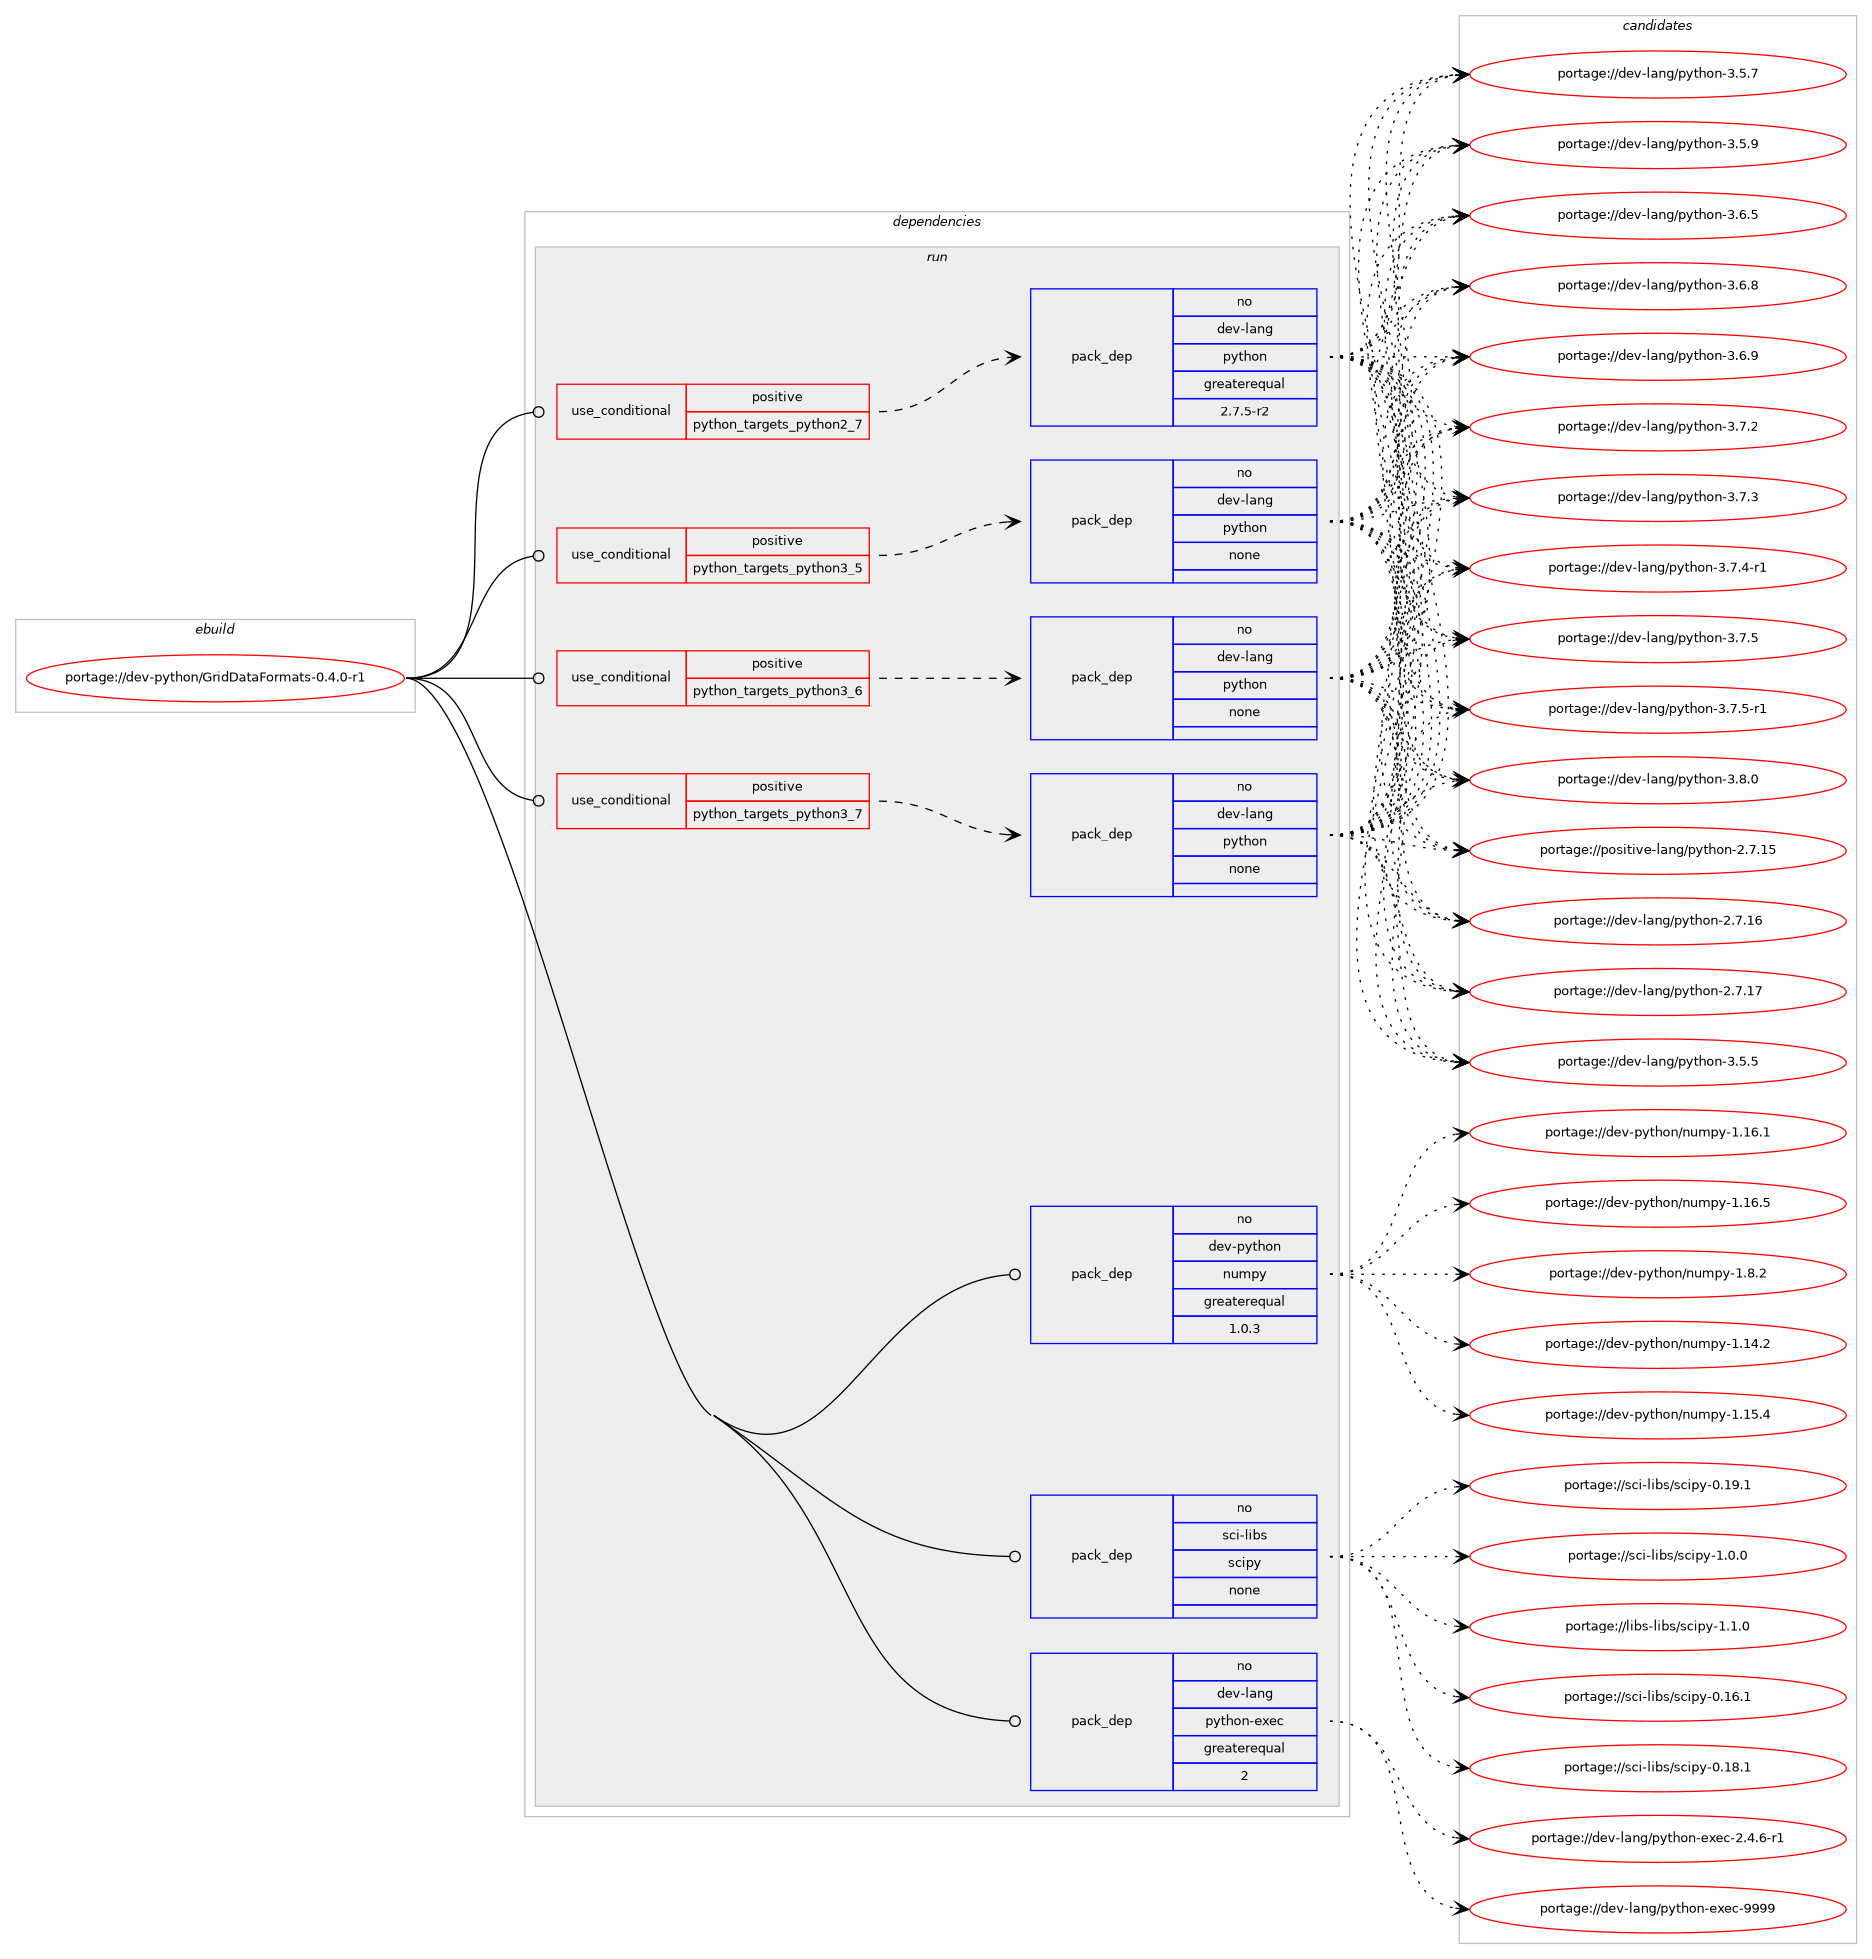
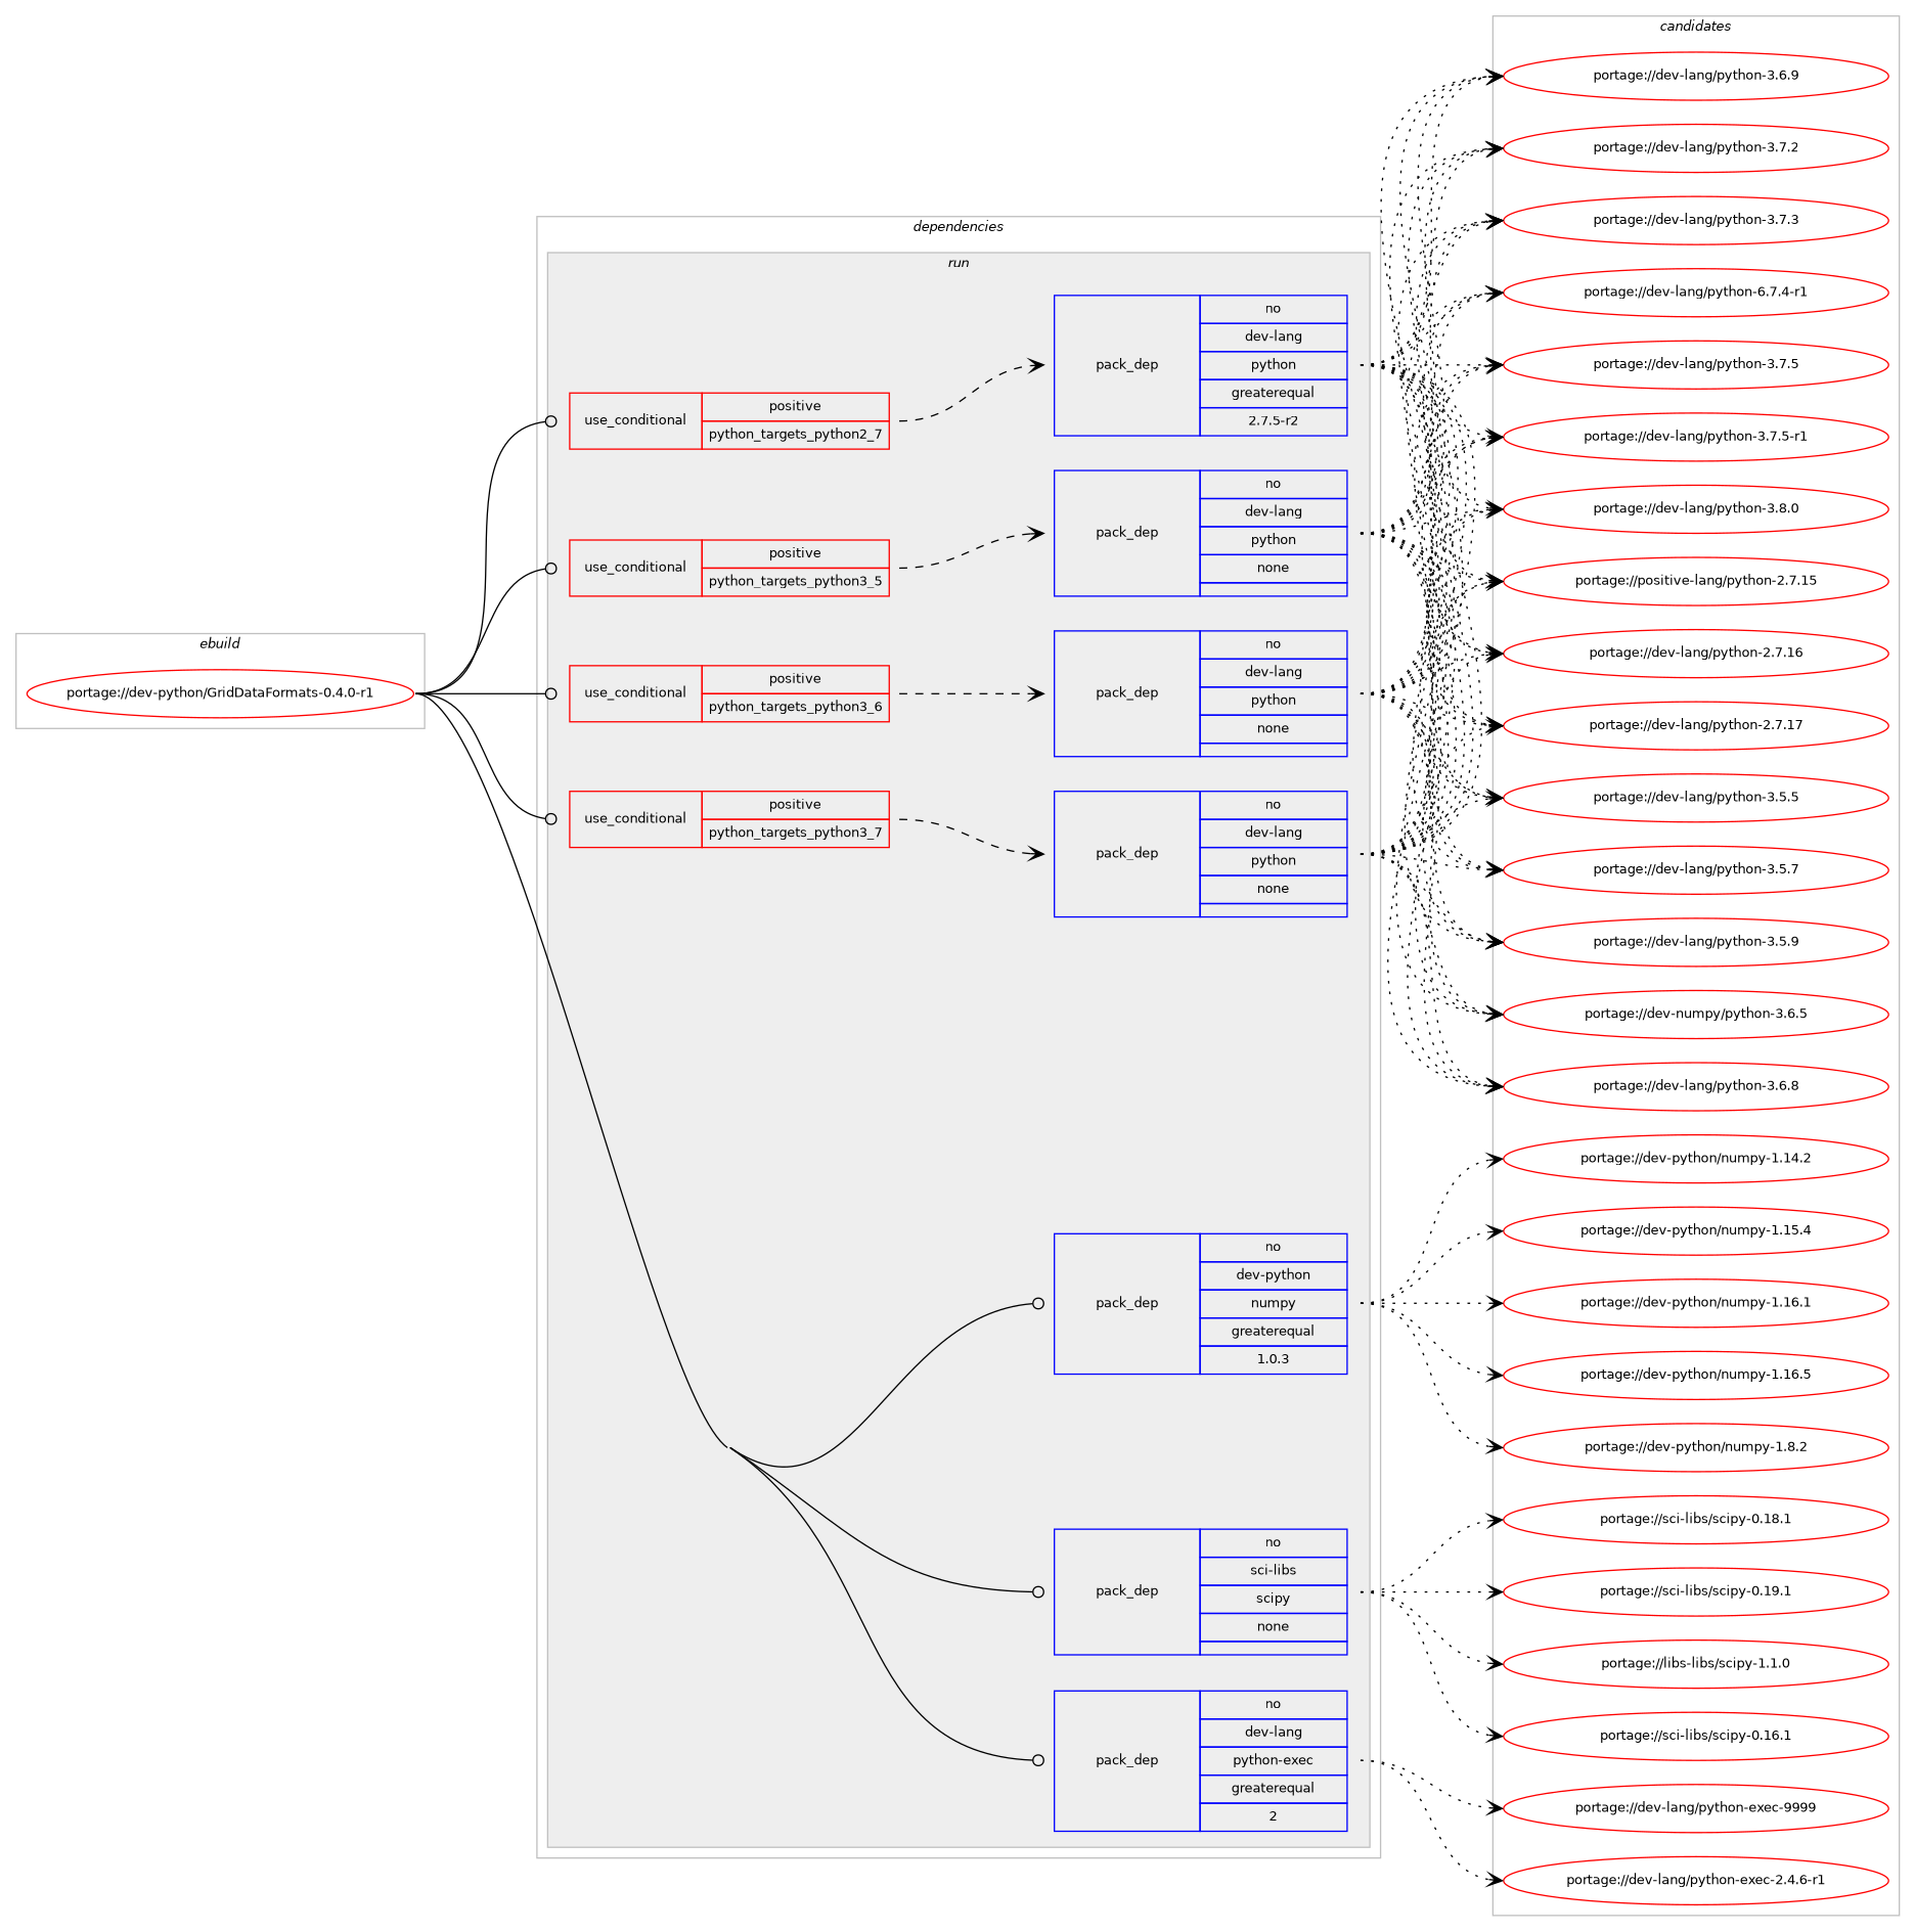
  digraph {
    compound=true
    concentrate=true
    fontname=Helvetica
    fontsize=10
    newrank=true
    rankdir=LR
    ranksep=1.5
    node [color=red fontname=Helvetica fontsize=10]
    edge [arrowhead=vee headport=w style=dotted tailport=e weight=100]
    n1 [label="portage://dev-python/GridDataFormats-0.4.0-r1" width=4]
    n2 [color=blue label=<<TABLE BORDER="0" CELLBORDER="1" CELLSPACING="0" CELLPADDING="4" WIDTH="220"><TR><TD ROWSPAN="6" CELLPADDING="30">pack_dep</TD></TR><TR><TD WIDTH="110">no</TD></TR><TR><TD>dev-lang</TD></TR><TR><TD>python</TD></TR><TR><TD>greaterequal</TD></TR><TR><TD>2.7.5-r2</TD></TR></TABLE>> shape=none]
    n3 [label=<<TABLE BORDER="0" CELLBORDER="1" CELLSPACING="0" CELLPADDING="4"><TR><TD ROWSPAN="3" CELLPADDING="10">use_conditional</TD></TR><TR><TD>positive</TD></TR><TR><TD>python_targets_python2_7</TD></TR></TABLE>> shape=none]
    n4 [color=blue label=<<TABLE BORDER="0" CELLBORDER="1" CELLSPACING="0" CELLPADDING="4" WIDTH="220"><TR><TD ROWSPAN="6" CELLPADDING="30">pack_dep</TD></TR><TR><TD WIDTH="110">no</TD></TR><TR><TD>dev-lang</TD></TR><TR><TD>python</TD></TR><TR><TD>none</TD></TR><TR><TD></TD></TR></TABLE>> shape=none]
    n5 [label=<<TABLE BORDER="0" CELLBORDER="1" CELLSPACING="0" CELLPADDING="4"><TR><TD ROWSPAN="3" CELLPADDING="10">use_conditional</TD></TR><TR><TD>positive</TD></TR><TR><TD>python_targets_python3_5</TD></TR></TABLE>> shape=none]
    n6 [color=blue label=<<TABLE BORDER="0" CELLBORDER="1" CELLSPACING="0" CELLPADDING="4" WIDTH="220"><TR><TD ROWSPAN="6" CELLPADDING="30">pack_dep</TD></TR><TR><TD WIDTH="110">no</TD></TR><TR><TD>dev-lang</TD></TR><TR><TD>python</TD></TR><TR><TD>none</TD></TR><TR><TD></TD></TR></TABLE>> shape=none]
    n7 [label=<<TABLE BORDER="0" CELLBORDER="1" CELLSPACING="0" CELLPADDING="4"><TR><TD ROWSPAN="3" CELLPADDING="10">use_conditional</TD></TR><TR><TD>positive</TD></TR><TR><TD>python_targets_python3_6</TD></TR></TABLE>> shape=none]
    n8 [color=blue label=<<TABLE BORDER="0" CELLBORDER="1" CELLSPACING="0" CELLPADDING="4" WIDTH="220"><TR><TD ROWSPAN="6" CELLPADDING="30">pack_dep</TD></TR><TR><TD WIDTH="110">no</TD></TR><TR><TD>dev-lang</TD></TR><TR><TD>python</TD></TR><TR><TD>none</TD></TR><TR><TD></TD></TR></TABLE>> shape=none]
    n9 [label=<<TABLE BORDER="0" CELLBORDER="1" CELLSPACING="0" CELLPADDING="4"><TR><TD ROWSPAN="3" CELLPADDING="10">use_conditional</TD></TR><TR><TD>positive</TD></TR><TR><TD>python_targets_python3_7</TD></TR></TABLE>> shape=none]
    n10 [color=blue label=<<TABLE BORDER="0" CELLBORDER="1" CELLSPACING="0" CELLPADDING="4" WIDTH="220"><TR><TD ROWSPAN="6" CELLPADDING="30">pack_dep</TD></TR><TR><TD WIDTH="110">no</TD></TR><TR><TD>dev-lang</TD></TR><TR><TD>python-exec</TD></TR><TR><TD>greaterequal</TD></TR><TR><TD>2</TD></TR></TABLE>> shape=none]
    n11 [color=blue label=<<TABLE BORDER="0" CELLBORDER="1" CELLSPACING="0" CELLPADDING="4" WIDTH="220"><TR><TD ROWSPAN="6" CELLPADDING="30">pack_dep</TD></TR><TR><TD WIDTH="110">no</TD></TR><TR><TD>dev-python</TD></TR><TR><TD>numpy</TD></TR><TR><TD>greaterequal</TD></TR><TR><TD>1.0.3</TD></TR></TABLE>> shape=none]
    n12 [color=blue label=<<TABLE BORDER="0" CELLBORDER="1" CELLSPACING="0" CELLPADDING="4" WIDTH="220"><TR><TD ROWSPAN="6" CELLPADDING="30">pack_dep</TD></TR><TR><TD WIDTH="110">no</TD></TR><TR><TD>sci-libs</TD></TR><TR><TD>scipy</TD></TR><TR><TD>none</TD></TR><TR><TD></TD></TR></TABLE>> shape=none]
    n13 [label="portage://positive-lang/python-2.7.15" width=4]
    n14 [label="portage://dev-lang/python-2.7.16" width=4]
    n15 [label="portage://dev-lang/python-2.7.17" width=4]
    n16 [label="portage://dev-lang/python-3.5.5" width=4]
    n17 [label="portage://dev-lang/python-3.5.7" width=4]
    n18 [label="portage://dev-lang/python-3.5.9" width=4]
-   n19 [label="portage://dev-lang/python-3.6.5" width=4]
+   n19 [label="portage://dev-numpy/python-3.6.5" width=4]
    n20 [label="portage://dev-lang/python-3.6.8" width=4]
    n21 [label="portage://dev-lang/python-3.6.9" width=4]
    n22 [label="portage://dev-lang/python-3.7.2" width=4]
    n23 [label="portage://dev-lang/python-3.7.3" width=4]
-   n24 [label="portage://dev-lang/python-3.7.4-r1" width=4]
+   n24 [label="portage://dev-lang/python-6.7.4-r1" width=4]
    n25 [label="portage://dev-lang/python-3.7.5" width=4]
    n26 [label="portage://dev-lang/python-3.7.5-r1" width=4]
    n27 [label="portage://dev-lang/python-3.8.0" width=4]
    n28 [label="portage://dev-lang/python-exec-2.4.6-r1" width=4]
    n29 [label="portage://dev-lang/python-exec-9999" width=4]
    n30 [label="portage://dev-python/numpy-1.14.2" width=4]
    n31 [label="portage://dev-python/numpy-1.15.4" width=4]
    n32 [label="portage://dev-python/numpy-1.16.1" width=4]
    n33 [label="portage://dev-python/numpy-1.16.5" width=4]
    n34 [label="portage://dev-python/numpy-1.8.2" width=4]
    n35 [label="portage://sci-libs/scipy-0.16.1" width=4]
    n36 [label="portage://sci-libs/scipy-0.18.1" width=4]
    n37 [label="portage://sci-libs/scipy-0.19.1" width=4]
-   n38 [label="portage://sci-libs/scipy-1.0.0" width=4]
    n39 [label="portage://libs-libs/scipy-1.1.0" width=4]
    subgraph cluster_1 {
      color=gray
      label=<<i>ebuild</i>>
      rank=same
      n1
    }
    subgraph cluster_2 {
      color=gray
      label=<<i>dependencies</i>>
      subgraph cluster_3 {
        color=gray
        fillcolor="#eeeeee"
        label=<<i>compile</i>>
        style=filled
      }
      subgraph cluster_4 {
        color=gray
        fillcolor="#eeeeee"
        label=<<i>compile and run</i>>
        style=filled
      }
      subgraph cluster_5 {
        color=gray
        fillcolor="#eeeeee"
        label=<<i>run</i>>
        style=filled
        subgraph sub_6 {
          color=gray
          fillcolor="#eeeeee"
          label=<<i>run</i>>
          style=filled
          n3
          subgraph sub_7 {
            color=gray
            fillcolor="#eeeeee"
            label=<<i>run</i>>
            style=filled
            n2
          }
        }
        subgraph sub_8 {
          color=gray
          fillcolor="#eeeeee"
          label=<<i>run</i>>
          style=filled
          n5
          subgraph sub_9 {
            color=gray
            fillcolor="#eeeeee"
            label=<<i>run</i>>
            style=filled
            n4
          }
        }
        subgraph sub_10 {
          color=gray
          fillcolor="#eeeeee"
          label=<<i>run</i>>
          style=filled
          n7
          subgraph sub_11 {
            color=gray
            fillcolor="#eeeeee"
            label=<<i>run</i>>
            style=filled
            n6
          }
        }
        subgraph sub_12 {
          color=gray
          fillcolor="#eeeeee"
          label=<<i>run</i>>
          style=filled
          n9
          subgraph sub_13 {
            color=gray
            fillcolor="#eeeeee"
            label=<<i>run</i>>
            style=filled
            n8
          }
        }
        subgraph sub_14 {
          color=gray
          fillcolor="#eeeeee"
          label=<<i>run</i>>
          style=filled
          n10
        }
        subgraph sub_15 {
          color=gray
          fillcolor="#eeeeee"
          label=<<i>run</i>>
          style=filled
          n11
        }
        subgraph sub_16 {
          color=gray
          fillcolor="#eeeeee"
          label=<<i>run</i>>
          style=filled
          n12
        }
      }
    }
    subgraph cluster_17 {
      color=gray
      label=<<i>candidates</i>>
      rank=same
      subgraph sub_18 {
        color=black
        label=<<i>candidates</i>>
        nodesep=1
        rank=same
        n13
        n14
        n15
        n16
        n17
        n18
        n19
        n20
        n21
        n22
        n23
        n24
        n25
        n26
        n27
      }
      subgraph sub_19 {
        color=black
        label=<<i>candidates</i>>
        nodesep=1
        rank=same
        n13
        n14
        n15
        n16
        n17
        n18
        n19
        n20
        n21
        n22
        n23
        n24
        n25
        n26
        n27
      }
      subgraph sub_20 {
        color=black
        label=<<i>candidates</i>>
        nodesep=1
        rank=same
        n13
        n14
        n15
        n16
        n17
        n18
        n19
        n20
        n21
        n22
        n23
        n24
        n25
        n26
        n27
      }
      subgraph sub_21 {
        color=black
        label=<<i>candidates</i>>
        nodesep=1
        rank=same
        n13
        n14
        n15
        n16
        n17
        n18
        n19
        n20
        n21
        n22
        n23
        n24
        n25
        n26
        n27
      }
      subgraph sub_22 {
        color=black
        label=<<i>candidates</i>>
        nodesep=1
        rank=same
        n28
        n29
      }
      subgraph sub_23 {
        color=black
        label=<<i>candidates</i>>
        nodesep=1
        rank=same
        n30
        n31
        n32
        n33
        n34
      }
      subgraph sub_24 {
        color=black
        label=<<i>candidates</i>>
        nodesep=1
        rank=same
        n35
        n36
        n37
-       n38
        n39
      }
    }
    n1 -> n3 [arrowhead=odot style=solid weight=20]
    n1 -> n5 [arrowhead=odot style=solid weight=20]
    n1 -> n7 [arrowhead=odot style=solid weight=20]
    n1 -> n9 [arrowhead=odot style=solid weight=20]
    n1 -> n10 [arrowhead=odot style=solid weight=20]
    n1 -> n11 [arrowhead=odot style=solid weight=20]
    n1 -> n12 [arrowhead=odot style=solid weight=20]
    n2 -> n13
    n2 -> n14
    n2 -> n15
    n2 -> n16
    n2 -> n17
    n2 -> n18
    n2 -> n19
    n2 -> n20
    n2 -> n21
    n2 -> n22
    n2 -> n23
    n2 -> n24
    n2 -> n25
    n2 -> n26
    n2 -> n27
    n3 -> n2 [style=dashed weight=20]
    n4 -> n13
    n4 -> n14
    n4 -> n15
    n4 -> n16
    n4 -> n17
    n4 -> n18
    n4 -> n19
    n4 -> n20
    n4 -> n21
    n4 -> n22
    n4 -> n23
    n4 -> n24
    n4 -> n25
    n4 -> n26
    n4 -> n27
    n5 -> n4 [style=dashed weight=20]
    n6 -> n13
    n6 -> n14
    n6 -> n15
    n6 -> n16
    n6 -> n17
    n6 -> n18
    n6 -> n19
    n6 -> n20
    n6 -> n21
    n6 -> n22
    n6 -> n23
    n6 -> n24
    n6 -> n25
    n6 -> n26
    n6 -> n27
    n7 -> n6 [style=dashed weight=20]
    n8 -> n13
    n8 -> n14
    n8 -> n15
    n8 -> n16
    n8 -> n17
    n8 -> n18
    n8 -> n19
    n8 -> n20
    n8 -> n21
    n8 -> n22
    n8 -> n23
    n8 -> n24
    n8 -> n25
    n8 -> n26
    n8 -> n27
    n9 -> n8 [style=dashed weight=20]
    n10 -> n28
    n10 -> n29
    n11 -> n30
    n11 -> n31
    n11 -> n32
    n11 -> n33
    n11 -> n34
    n12 -> n35
    n12 -> n36
    n12 -> n37
-   n12 -> n38
    n12 -> n39
  }
